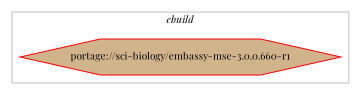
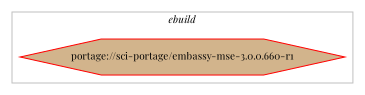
  digraph {
    compound=true
    concentrate=true
    fontname="Playfair Display"
    fontsize=10
    newrank=true
    rankdir=LR
    ranksep=1.5
-   n1 [color=red fontname="Playfair Display" fontsize=10 label="portage://sci-biology/embassy-mse-3.0.0.660-r1" width=4 style=filled fillcolor=tan shape=hexagon]
+   n1 [color=red fontname="Playfair Display" fontsize=10 label="portage://sci-portage/embassy-mse-3.0.0.660-r1" width=4 style=filled fillcolor=tan shape=hexagon]
    subgraph cluster_1 {
      color=gray
      label=<<i>ebuild</i>>
      n1
    }
    subgraph cluster_2 {
      color=gray
      label=<<i>dependencies</i>>
      subgraph cluster_3 {
        color=gray
        fillcolor="#eeeeee"
        label=<<i>compile</i>>
        style=filled
      }
      subgraph cluster_4 {
        color=gray
        fillcolor="#eeeeee"
        label=<<i>compile and run</i>>
        style=filled
      }
      subgraph cluster_5 {
        color=gray
        fillcolor="#eeeeee"
        label=<<i>run</i>>
        style=filled
      }
    }
    subgraph cluster_6 {
      color=gray
      label=<<i>candidates</i>>
      rank=same
    }
  }
